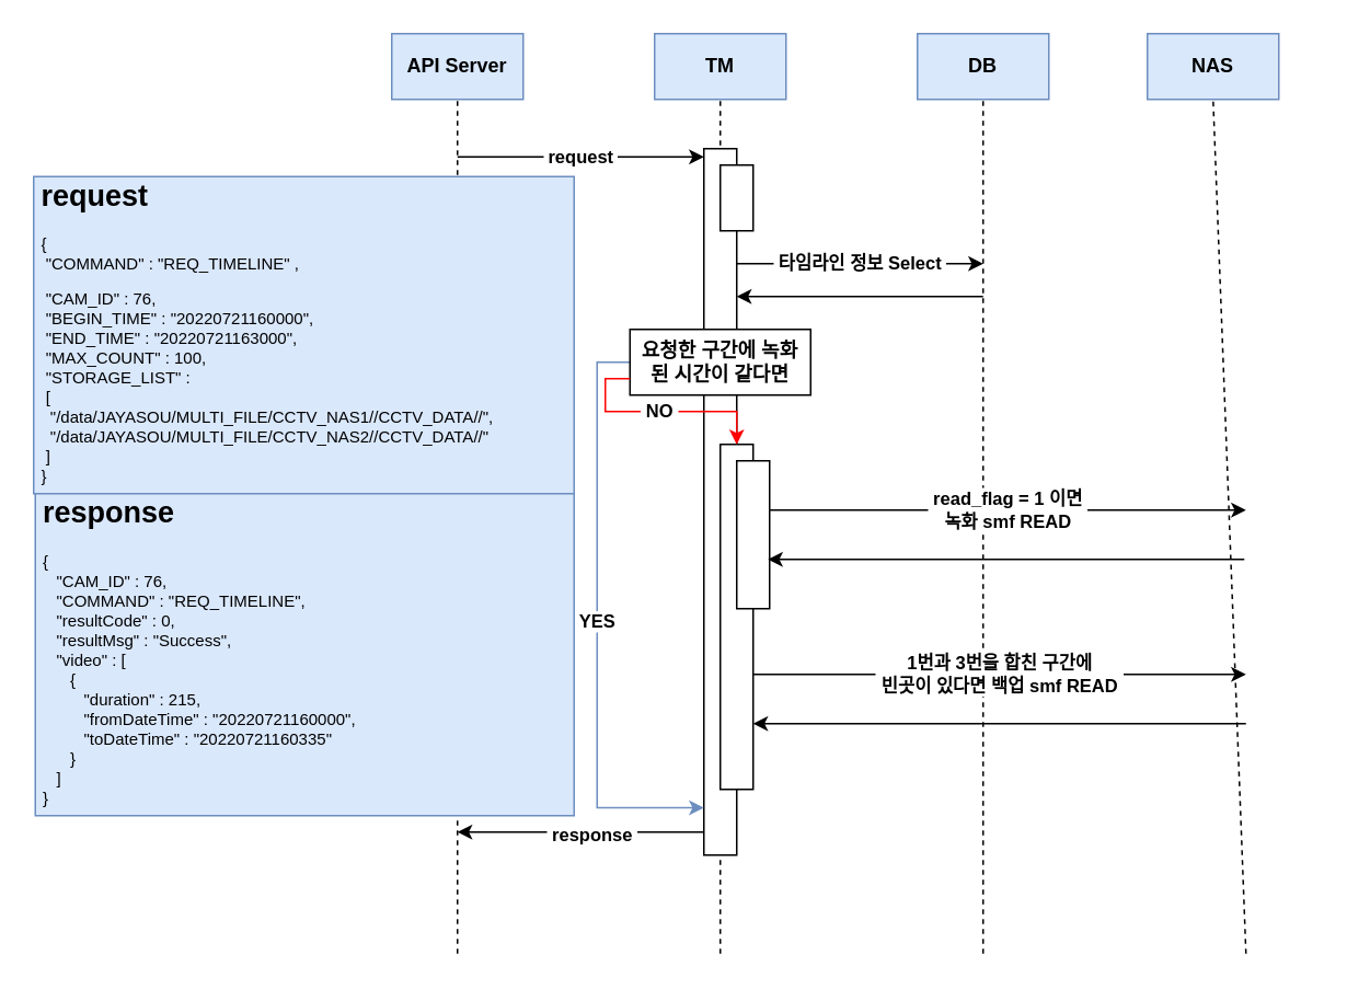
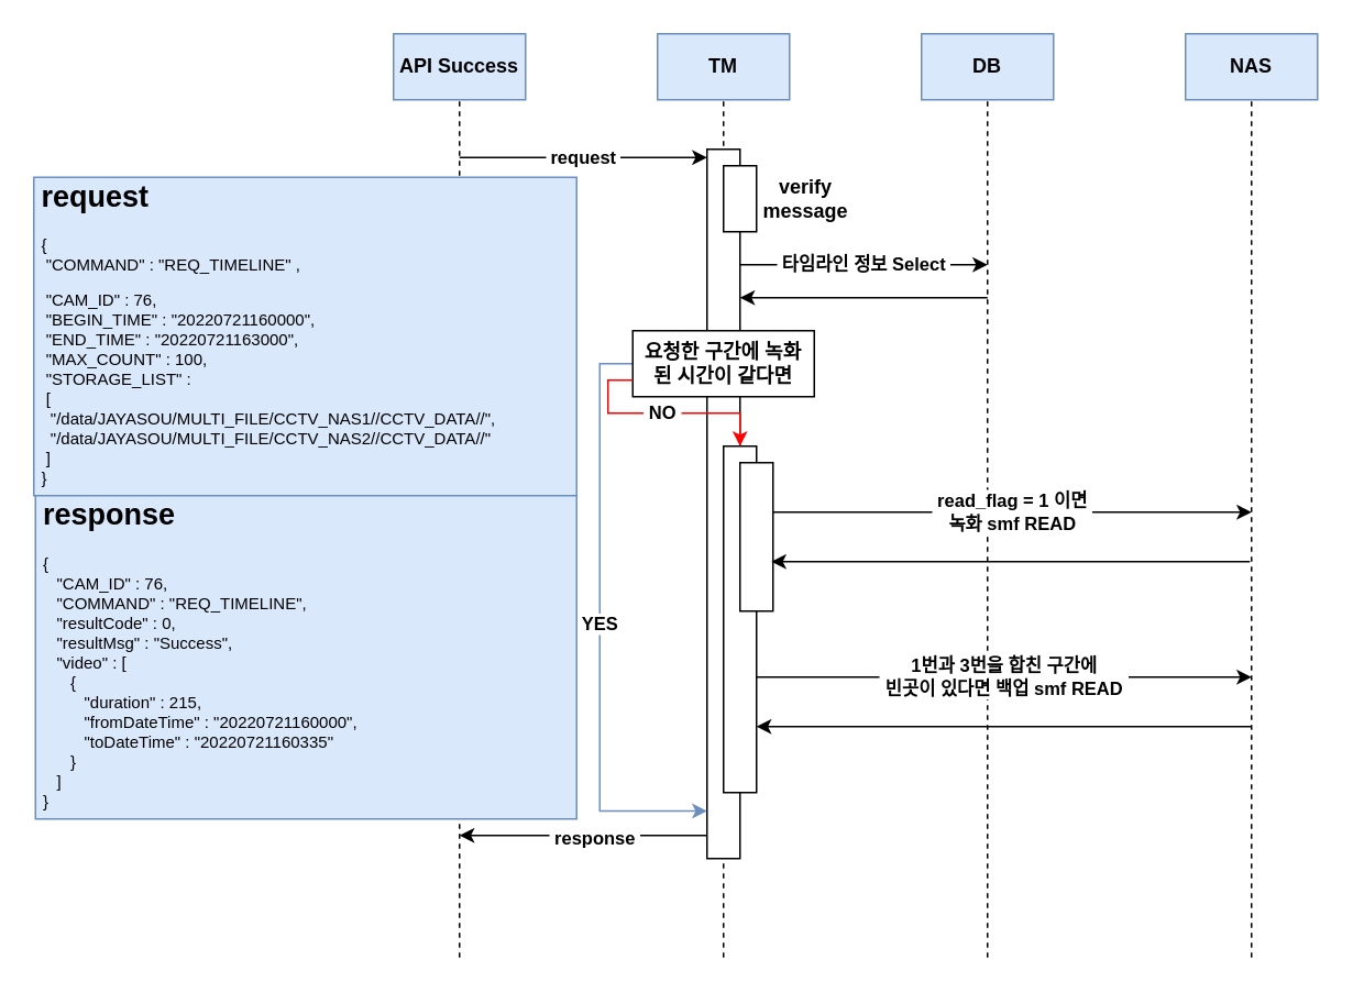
  <mxCell id="0" />
  <mxCell id="1" parent="0" />
- <mxCell id="2" value="&lt;b&gt;API Server&lt;/b&gt;" style="text;html=1;strokeColor=#6c8ebf;fillColor=#dae8fc;align=center;verticalAlign=middle;whiteSpace=wrap;rounded=0;" vertex="1" parent="1"><mxGeometry x="238" y="20" width="80" height="40" as="geometry" /></mxCell>
+ <mxCell id="2" value="&lt;b&gt;API Success&lt;/b&gt;" style="text;html=1;strokeColor=#6c8ebf;fillColor=#dae8fc;align=center;verticalAlign=middle;whiteSpace=wrap;rounded=0;" vertex="1" parent="1"><mxGeometry x="238" y="20" width="80" height="40" as="geometry" /></mxCell>
  <mxCell id="3" value="&lt;b&gt;TM&lt;/b&gt;" style="text;html=1;strokeColor=#6c8ebf;fillColor=#dae8fc;align=center;verticalAlign=middle;whiteSpace=wrap;rounded=0;" vertex="1" parent="1"><mxGeometry x="398" y="20" width="80" height="40" as="geometry" /></mxCell>
  <mxCell id="4" value="&lt;b&gt;DB&lt;/b&gt;" style="text;html=1;strokeColor=#6c8ebf;fillColor=#dae8fc;align=center;verticalAlign=middle;whiteSpace=wrap;rounded=0;" vertex="1" parent="1"><mxGeometry x="558" y="20" width="80" height="40" as="geometry" /></mxCell>
- <mxCell id="5" value="&lt;b&gt;NAS&lt;/b&gt;" style="text;html=1;strokeColor=#6c8ebf;fillColor=#dae8fc;align=center;verticalAlign=middle;whiteSpace=wrap;rounded=0;" vertex="1" parent="1"><mxGeometry x="698" y="20" width="80" height="40" as="geometry" /></mxCell>
+ <mxCell id="5" value="&lt;b&gt;NAS&lt;/b&gt;" style="text;html=1;strokeColor=#6c8ebf;fillColor=#dae8fc;align=center;verticalAlign=middle;whiteSpace=wrap;rounded=0;" vertex="1" parent="1"><mxGeometry x="718" y="20" width="80" height="40" as="geometry" /></mxCell>
  <mxCell id="6" value="" style="endArrow=none;dashed=1;html=1;rounded=0;entryX=0.5;entryY=1;entryDx=0;entryDy=0;" edge="1" parent="1" target="2"><mxGeometry width="50" height="50" relative="1" as="geometry"><mxPoint x="278" y="580" as="sourcePoint" /><mxPoint x="548" y="260" as="targetPoint" /></mxGeometry></mxCell>
  <mxCell id="7" value="" style="endArrow=none;dashed=1;html=1;rounded=0;entryX=0.5;entryY=1;entryDx=0;entryDy=0;" edge="1" parent="1" target="3"><mxGeometry width="50" height="50" relative="1" as="geometry"><mxPoint x="438" y="580" as="sourcePoint" /><mxPoint x="438" y="90" as="targetPoint" /></mxGeometry></mxCell>
  <mxCell id="8" value="" style="endArrow=none;dashed=1;html=1;rounded=0;entryX=0.5;entryY=1;entryDx=0;entryDy=0;" edge="1" parent="1" target="4"><mxGeometry width="50" height="50" relative="1" as="geometry"><mxPoint x="598" y="580" as="sourcePoint" /><mxPoint x="588" y="80" as="targetPoint" /></mxGeometry></mxCell>
  <mxCell id="9" value="" style="endArrow=none;dashed=1;html=1;rounded=0;entryX=0.5;entryY=1;entryDx=0;entryDy=0;" edge="1" parent="1" target="5"><mxGeometry width="50" height="50" relative="1" as="geometry"><mxPoint x="758" y="580" as="sourcePoint" /><mxPoint x="738" y="70" as="targetPoint" /></mxGeometry></mxCell>
  <mxCell id="10" value="&lt;b&gt;&amp;nbsp;request&amp;nbsp;&lt;/b&gt;" style="endArrow=classic;html=1;rounded=0;" edge="1" parent="1"><mxGeometry width="50" height="50" relative="1" as="geometry"><mxPoint x="278" y="95" as="sourcePoint" /><mxPoint x="428" y="95" as="targetPoint" /></mxGeometry></mxCell>
  <mxCell id="11" value="" style="rounded=0;whiteSpace=wrap;html=1;" vertex="1" parent="1"><mxGeometry x="428" y="90" width="20" height="430" as="geometry" /></mxCell>
  <mxCell id="12" value="" style="rounded=0;whiteSpace=wrap;html=1;" vertex="1" parent="1"><mxGeometry x="438" y="100" width="20" height="40" as="geometry" /></mxCell>
+ <mxCell id="13" value="&lt;b&gt;verify message&lt;/b&gt;" style="text;html=1;strokeColor=none;fillColor=none;align=center;verticalAlign=middle;whiteSpace=wrap;rounded=0;" vertex="1" parent="1"><mxGeometry x="458" y="105" width="60" height="30" as="geometry" /></mxCell>
  <mxCell id="14" value="&lt;b&gt;&amp;nbsp;타임라인 정보 Select&amp;nbsp;&lt;/b&gt;" style="endArrow=classic;html=1;rounded=0;" edge="1" parent="1"><mxGeometry width="50" height="50" relative="1" as="geometry"><mxPoint x="448" y="160" as="sourcePoint" /><mxPoint x="598" y="160" as="targetPoint" /></mxGeometry></mxCell>
  <mxCell id="15" value="" style="endArrow=classic;html=1;rounded=0;" edge="1" parent="1"><mxGeometry width="50" height="50" relative="1" as="geometry"><mxPoint x="598" y="180" as="sourcePoint" /><mxPoint x="448" y="180" as="targetPoint" /></mxGeometry></mxCell>
  <mxCell id="16" value="&lt;b&gt;YES&lt;/b&gt;" style="edgeStyle=orthogonalEdgeStyle;rounded=0;orthogonalLoop=1;jettySize=auto;html=1;exitX=0;exitY=0.5;exitDx=0;exitDy=0;entryX=0;entryY=0.933;entryDx=0;entryDy=0;entryPerimeter=0;strokeColor=#6c8ebf;fillColor=#dae8fc;" edge="1" parent="1" source="17" target="11"><mxGeometry relative="1" as="geometry" /></mxCell>
  <mxCell id="17" value="&lt;b&gt;요청한 구간에 녹화 된 시간이 같다면&lt;/b&gt;" style="rounded=0;whiteSpace=wrap;html=1;" vertex="1" parent="1"><mxGeometry x="383" y="200" width="110" height="40" as="geometry" /></mxCell>
  <mxCell id="18" value="" style="rounded=0;whiteSpace=wrap;html=1;" vertex="1" parent="1"><mxGeometry x="438" y="270" width="20" height="210" as="geometry" /></mxCell>
  <mxCell id="19" value="&lt;b&gt;&amp;nbsp;NO&amp;nbsp;&lt;/b&gt;" style="endArrow=classic;html=1;rounded=0;exitX=0;exitY=0.75;exitDx=0;exitDy=0;entryX=0.5;entryY=0;entryDx=0;entryDy=0;strokeColor=#FF0000;" edge="1" parent="1" source="17" target="18"><mxGeometry width="50" height="50" relative="1" as="geometry"><mxPoint x="708" y="270" as="sourcePoint" /><mxPoint x="758" y="220" as="targetPoint" /><Array as="points"><mxPoint x="368" y="230" /><mxPoint x="368" y="250" /><mxPoint x="448" y="250" /></Array></mxGeometry></mxCell>
  <mxCell id="20" value="" style="rounded=0;whiteSpace=wrap;html=1;" vertex="1" parent="1"><mxGeometry x="448" y="280" width="20" height="90" as="geometry" /></mxCell>
  <mxCell id="21" value="&lt;b&gt;&amp;nbsp;read_flag = 1 이면&amp;nbsp;&lt;br&gt;녹화 smf READ&lt;/b&gt;" style="endArrow=classic;html=1;rounded=0;strokeColor=#000000;" edge="1" parent="1"><mxGeometry width="50" height="50" relative="1" as="geometry"><mxPoint x="468" y="310" as="sourcePoint" /><mxPoint x="758" y="310" as="targetPoint" /></mxGeometry></mxCell>
  <mxCell id="22" value="" style="endArrow=classic;html=1;rounded=0;strokeColor=#000000;" edge="1" parent="1"><mxGeometry width="50" height="50" relative="1" as="geometry"><mxPoint x="757" y="340" as="sourcePoint" /><mxPoint x="467" y="340" as="targetPoint" /></mxGeometry></mxCell>
  <mxCell id="23" value="&lt;b&gt;&amp;nbsp;1번과 3번을 합친 구간에&amp;nbsp;&lt;br&gt;&amp;nbsp;빈곳이 있다면 백업 smf READ&amp;nbsp;&lt;/b&gt;" style="endArrow=classic;html=1;rounded=0;strokeColor=#000000;" edge="1" parent="1"><mxGeometry width="50" height="50" relative="1" as="geometry"><mxPoint x="458" y="410" as="sourcePoint" /><mxPoint x="758" y="410" as="targetPoint" /></mxGeometry></mxCell>
  <mxCell id="24" value="" style="endArrow=classic;html=1;rounded=0;strokeColor=#000000;" edge="1" parent="1"><mxGeometry width="50" height="50" relative="1" as="geometry"><mxPoint x="758" y="440" as="sourcePoint" /><mxPoint x="458" y="440" as="targetPoint" /></mxGeometry></mxCell>
  <mxCell id="25" value="" style="endArrow=classic;html=1;rounded=0;strokeColor=#000000;" edge="1" parent="1"><mxGeometry width="50" height="50" relative="1" as="geometry"><mxPoint x="428" y="506" as="sourcePoint" /><mxPoint x="278" y="506" as="targetPoint" /></mxGeometry></mxCell>
  <mxCell id="26" value="&lt;b&gt;&amp;nbsp;response&amp;nbsp;&lt;/b&gt;" style="edgeLabel;html=1;align=center;verticalAlign=middle;resizable=0;points=[];" vertex="1" connectable="0" parent="25"><mxGeometry x="-0.082" y="1" relative="1" as="geometry"><mxPoint as="offset" /></mxGeometry></mxCell>
  <mxCell id="27" value="&lt;h1&gt;request&lt;/h1&gt;&lt;p&gt;&lt;font size=&quot;1&quot;&gt;{&lt;br&gt;&lt;/font&gt;&lt;span style=&quot;font-size: x-small; background-color: initial; white-space: pre;&quot;&gt; &lt;/span&gt;&lt;span style=&quot;font-size: x-small; background-color: initial;&quot;&gt;&quot;COMMAND&quot; : &quot;REQ_TIMELINE&quot; ,&amp;nbsp;&lt;/span&gt;&lt;/p&gt;&lt;p&gt;&lt;span style=&quot;font-size: x-small; background-color: initial;&quot;&gt;&lt;span style=&quot;white-space: pre;&quot;&gt; &lt;/span&gt;&quot;CAM_ID&quot; : 76,&amp;nbsp;&lt;br&gt;&lt;/span&gt;&lt;span style=&quot;font-size: x-small; background-color: initial;&quot;&gt;&lt;span style=&quot;white-space: pre;&quot;&gt; &lt;/span&gt;&quot;BEGIN_TIME&quot; : &quot;20220721160000&quot;,&lt;br&gt;&lt;/span&gt;&lt;span style=&quot;font-size: x-small; background-color: initial;&quot;&gt;&lt;span style=&quot;white-space: pre;&quot;&gt; &lt;/span&gt;&quot;END_TIME&quot; : &quot;20220721163000&quot;,&lt;br&gt;&lt;/span&gt;&lt;span style=&quot;font-size: x-small; background-color: initial;&quot;&gt;&lt;span style=&quot;white-space: pre;&quot;&gt; &lt;/span&gt;&quot;MAX_COUNT&quot; : 100,&lt;br&gt;&lt;/span&gt;&lt;span style=&quot;font-size: x-small; background-color: initial;&quot;&gt;&lt;span style=&quot;white-space: pre;&quot;&gt; &lt;/span&gt;&quot;STORAGE_LIST&quot; :&amp;nbsp;&lt;br&gt;&lt;/span&gt;&lt;span style=&quot;font-size: x-small; background-color: initial;&quot;&gt;&lt;span style=&quot;white-space: pre;&quot;&gt; &lt;/span&gt;[&lt;br&gt;&lt;/span&gt;&lt;span style=&quot;font-size: x-small; background-color: initial;&quot;&gt;&lt;span style=&quot;white-space: pre;&quot;&gt; &lt;/span&gt;&lt;span style=&quot;white-space: pre;&quot;&gt; &lt;/span&gt;&quot;/data/JAYASOU/MULTI_FILE/CCTV_NAS1//CCTV_DATA//&quot;,&lt;br&gt;&lt;/span&gt;&lt;span style=&quot;font-size: x-small; background-color: initial;&quot;&gt;&lt;span style=&quot;white-space: pre;&quot;&gt; &lt;/span&gt;&lt;span style=&quot;white-space: pre;&quot;&gt; &lt;/span&gt;&quot;/data/JAYASOU/MULTI_FILE/CCTV_NAS2//CCTV_DATA//&quot;&lt;br&gt;&lt;/span&gt;&lt;span style=&quot;font-size: x-small; background-color: initial;&quot;&gt;&lt;span style=&quot;white-space: pre;&quot;&gt; &lt;/span&gt;]&lt;br&gt;&lt;/span&gt;&lt;span style=&quot;font-size: x-small; background-color: initial;&quot;&gt;}&lt;/span&gt;&lt;/p&gt;" style="text;html=1;spacing=5;spacingTop=-20;whiteSpace=wrap;overflow=hidden;rounded=0;fontSize=9;fillColor=#dae8fc;strokeColor=#6c8ebf;" vertex="1" parent="1"><mxGeometry x="20" y="107" width="329" height="193" as="geometry" /></mxCell>
  <mxCell id="28" value="&lt;h1&gt;response&lt;/h1&gt;&lt;p&gt;&lt;font size=&quot;1&quot;&gt;{&lt;br&gt;&lt;/font&gt;&lt;span style=&quot;font-size: x-small; background-color: initial;&quot;&gt;&amp;nbsp; &amp;nbsp;&quot;CAM_ID&quot; : 76,&lt;br&gt;&lt;/span&gt;&lt;span style=&quot;font-size: x-small; background-color: initial;&quot;&gt;&amp;nbsp; &amp;nbsp;&quot;COMMAND&quot; : &quot;REQ_TIMELINE&quot;,&lt;br&gt;&lt;/span&gt;&lt;span style=&quot;font-size: x-small; background-color: initial;&quot;&gt;&amp;nbsp; &amp;nbsp;&quot;resultCode&quot; : 0,&lt;br&gt;&lt;/span&gt;&lt;span style=&quot;font-size: x-small; background-color: initial;&quot;&gt;&amp;nbsp; &amp;nbsp;&quot;resultMsg&quot; : &quot;Success&quot;,&lt;br&gt;&lt;/span&gt;&lt;span style=&quot;font-size: x-small; background-color: initial;&quot;&gt;&amp;nbsp; &amp;nbsp;&quot;video&quot; : [&lt;br&gt;&lt;/span&gt;&lt;span style=&quot;font-size: x-small; background-color: initial;&quot;&gt;&amp;nbsp; &amp;nbsp; &amp;nbsp; {&lt;br&gt;&lt;/span&gt;&lt;span style=&quot;font-size: x-small; background-color: initial;&quot;&gt;&amp;nbsp; &amp;nbsp; &amp;nbsp; &amp;nbsp; &amp;nbsp;&quot;duration&quot; : 215,&lt;br&gt;&lt;/span&gt;&lt;span style=&quot;font-size: x-small; background-color: initial;&quot;&gt;&amp;nbsp; &amp;nbsp; &amp;nbsp; &amp;nbsp; &amp;nbsp;&quot;fromDateTime&quot; : &quot;20220721160000&quot;,&lt;br&gt;&lt;/span&gt;&lt;span style=&quot;font-size: x-small; background-color: initial;&quot;&gt;&amp;nbsp; &amp;nbsp; &amp;nbsp; &amp;nbsp; &amp;nbsp;&quot;toDateTime&quot; : &quot;20220721160335&quot;&lt;br&gt;&lt;/span&gt;&lt;span style=&quot;font-size: x-small; background-color: initial;&quot;&gt;&amp;nbsp; &amp;nbsp; &amp;nbsp; }&lt;br&gt;&lt;/span&gt;&lt;span style=&quot;font-size: x-small; background-color: initial;&quot;&gt;&amp;nbsp; &amp;nbsp;]&lt;br&gt;&lt;/span&gt;&lt;span style=&quot;background-color: initial; font-size: x-small;&quot;&gt;}&lt;/span&gt;&lt;/p&gt;&lt;div&gt;&lt;br&gt;&lt;/div&gt;" style="text;html=1;strokeColor=#6c8ebf;fillColor=#dae8fc;spacing=5;spacingTop=-20;whiteSpace=wrap;overflow=hidden;rounded=0;fontSize=9;" vertex="1" parent="1"><mxGeometry x="21" y="300" width="328" height="196" as="geometry" /></mxCell>
